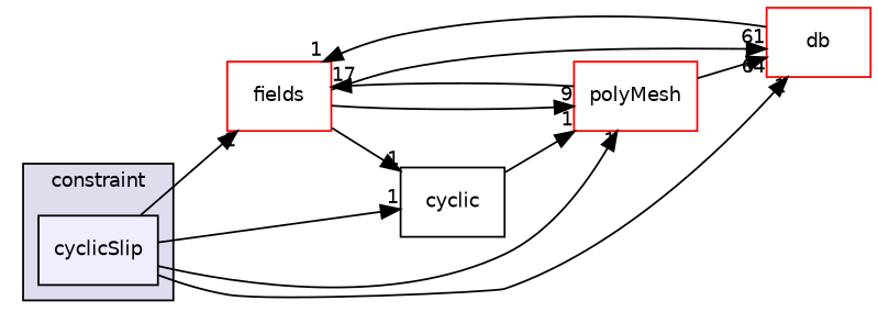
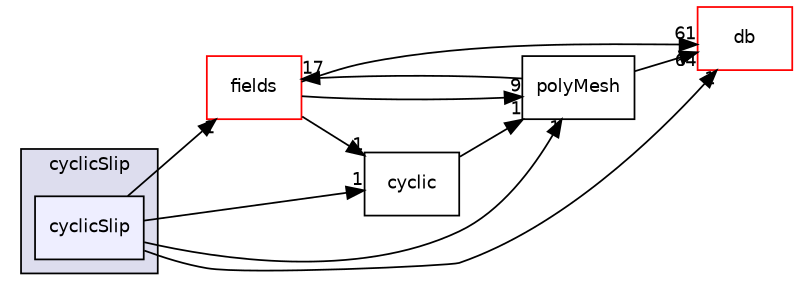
  digraph {
    compound=true
    rankdir=LR
    node [fontname=Helvetica fontsize=10 shape=box color=red]
    edge [headlabel=1 labeldistance=1.5 labelfontname=Helvetica labelfontsize=10]
    n1 [fillcolor="#eeeeff" label=cyclicSlip pencolor=black style=filled color=""]
    n2 [label=fields]
    n3 [label=db]
-   n4 [label=polyMesh]
+   n4 [color=black label=polyMesh]
    n5 [label=cyclic color=""]
    subgraph cluster_1 {
      bgcolor="#ddddee"
      fontname=Helvetica
      fontsize=10
-     label=constraint
+     label=cyclicSlip
      pencolor=black
      n1
    }
    n1 -> n2
    n1 -> n3
    n1 -> n4
    n1 -> n5
    n2 -> n3 [headlabel=61]
    n2 -> n4 [headlabel=9]
    n2 -> n5
-   n3 -> n2
    n4 -> n2 [headlabel=17]
    n4 -> n3 [headlabel=64]
    n5 -> n4
  }
